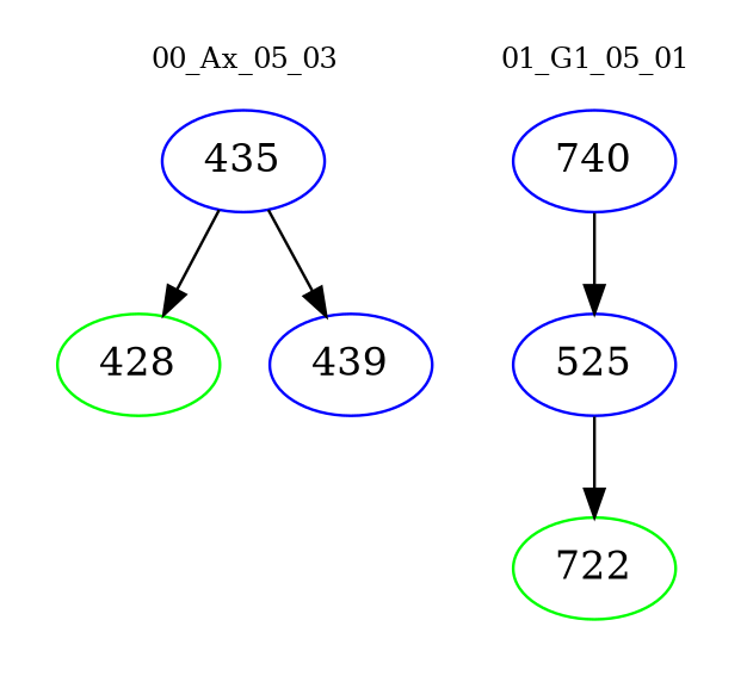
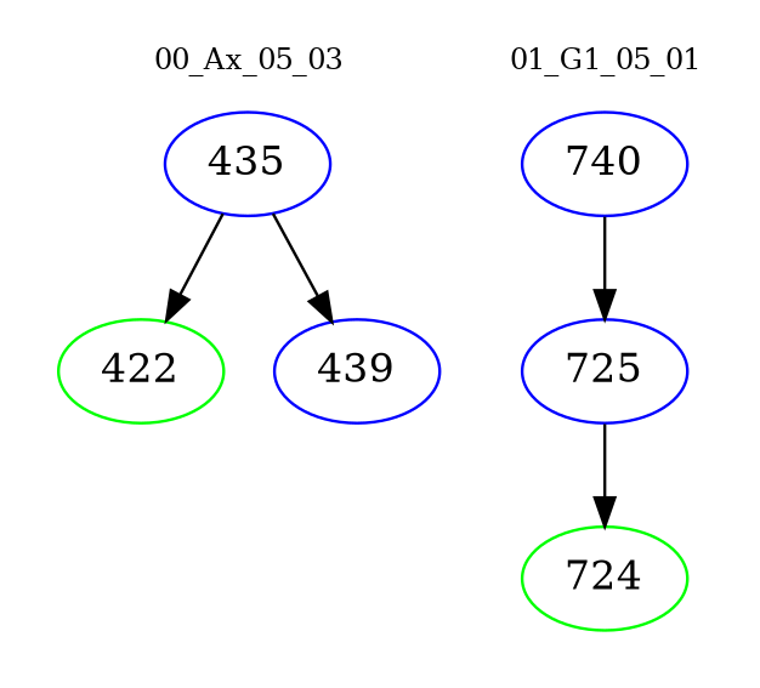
  digraph {
    node [color=blue]
    edge [color=black]
    n1 [label=435]
-   n2 [color=green label=428]
+   n2 [color=green label=422]
    n3 [label=439]
-   n4 [label=525]
-   n5 [color=green label=722]
+   n4 [label=725]
+   n5 [color=green label=724]
    n6 [label=740]
    subgraph cluster_1 {
      color=white
      fontsize=10
      label="00_Ax_05_03"
      n1
      n2
      n3
    }
    subgraph cluster_2 {
      color=white
      fontsize=10
      label="01_G1_05_01"
      n4
      n5
      n6
    }
    n1 -> n2
    n1 -> n3
    n4 -> n5
    n6 -> n4
  }
